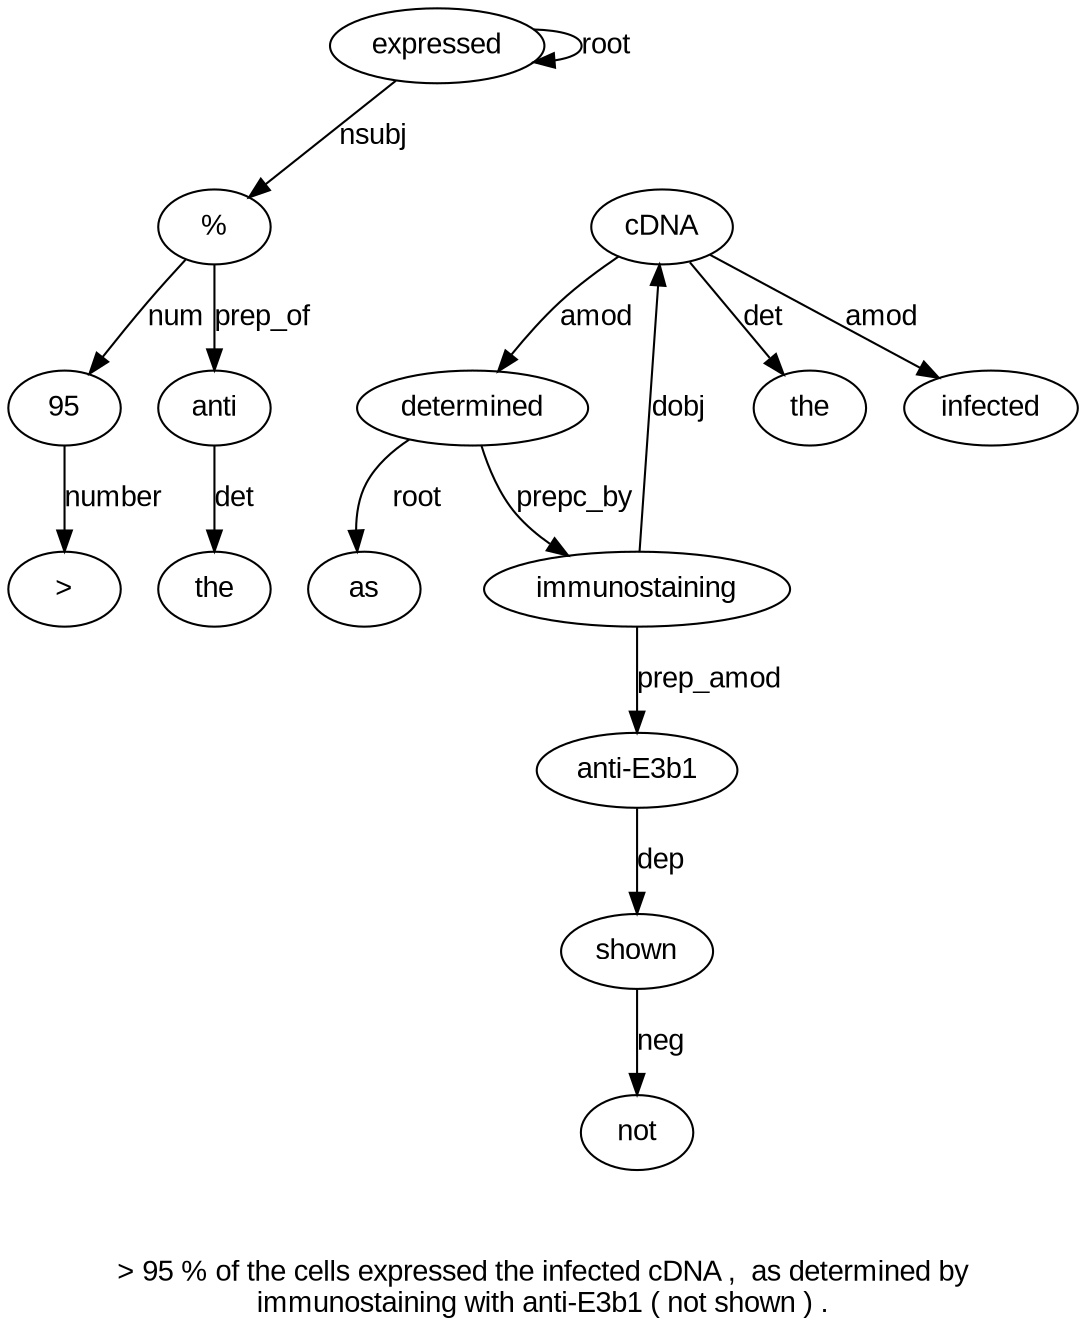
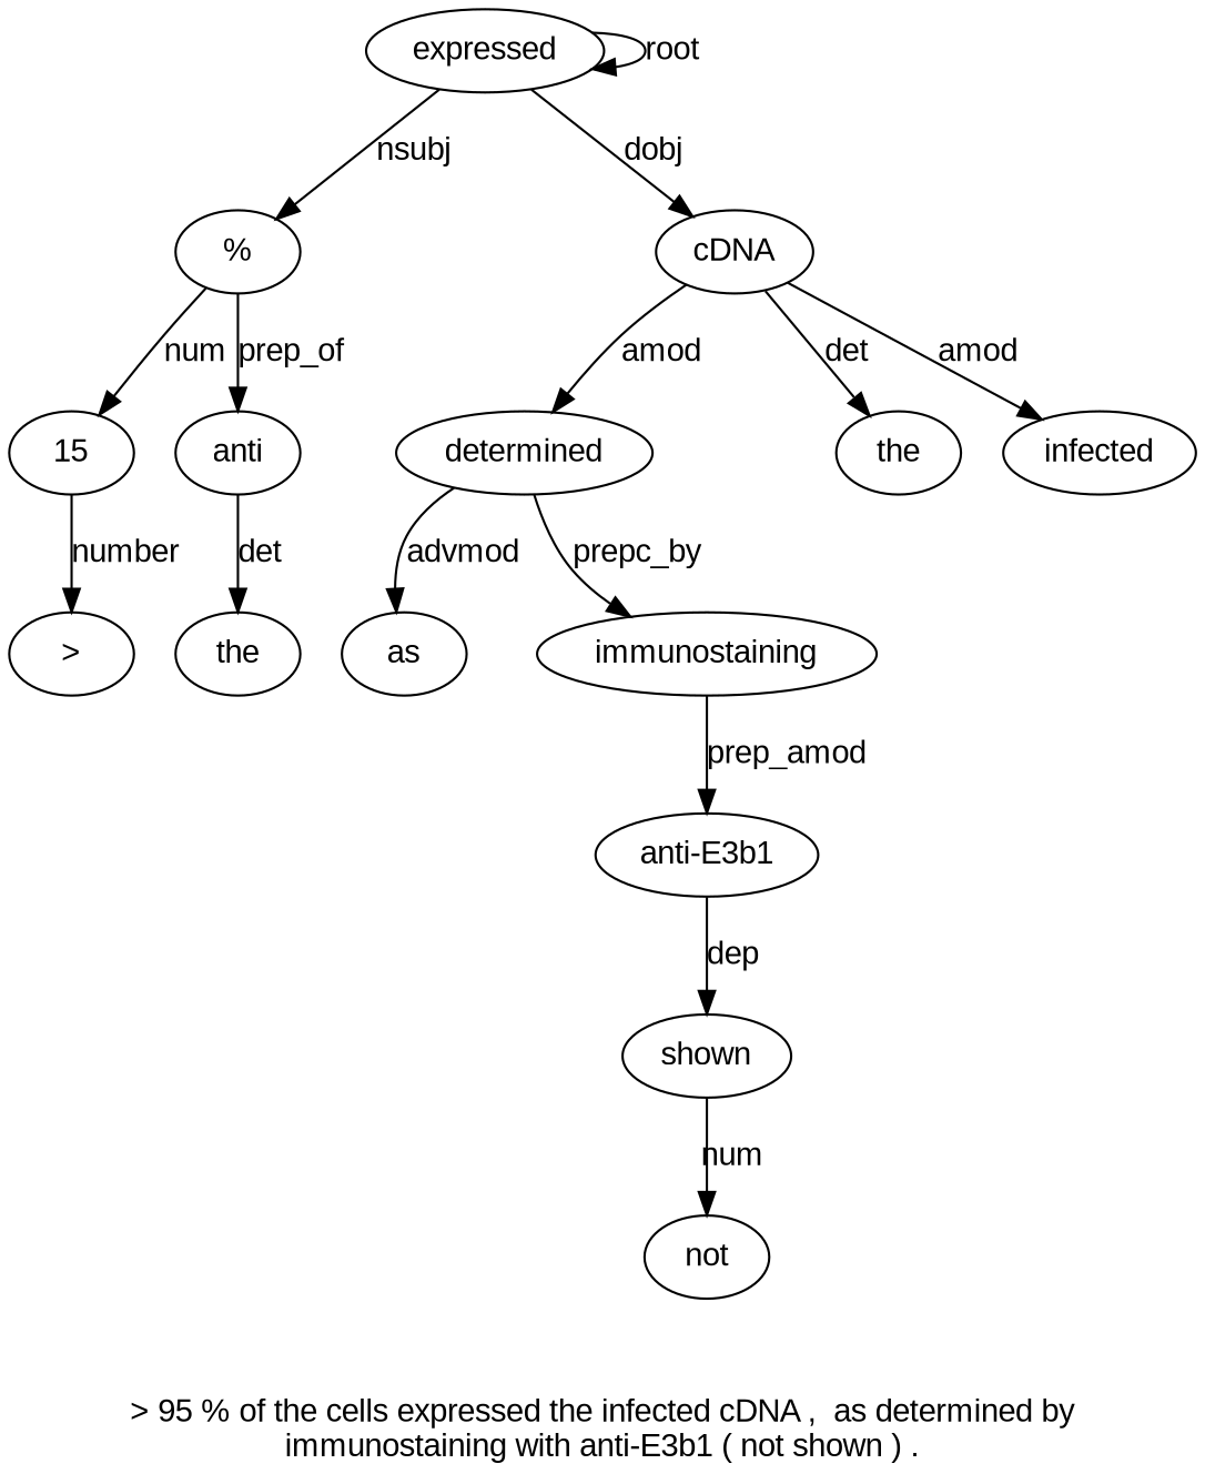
  digraph {
    fontname="Liberation Sans"
    label="> 95 % of the cells expressed the infected cDNA ,  as determined by\nimmunostaining with anti-E3b1 ( not shown ) ."
    node [fillcolor=white fontname="Liberation Sans" style=filled]
    edge [fontname="Liberation Sans"]
-   n1 [label=95]
+   n1 [label=15]
    n2 [label=">"]
    n3 [label="%"]
    n4 [label=anti]
    n5 [label=the]
    n6 [label=expressed]
    n7 [label=cDNA]
    n8 [label=the]
    n9 [label=infected]
    n10 [label=determined]
    n11 [label=immunostaining]
    n12 [label="anti-E3b1"]
    n13 [label=as]
    n14 [label=shown]
    n15 [label=not]
    n1 -> n2 [label=number]
    n3 -> n1 [label=num]
    n3 -> n4 [label=prep_of]
    n4 -> n5 [label=det]
    n6 -> n3 [label=nsubj]
    n6 -> n6 [label=root]
-   n11 -> n7 [label=dobj]
+   n6 -> n7 [label=dobj]
    n7 -> n8 [label=det]
    n7 -> n9 [label=amod]
    n7 -> n10 [label=amod]
    n10 -> n11 [label=prepc_by]
-   n10 -> n13 [label=root]
+   n10 -> n13 [label=advmod]
    n11 -> n12 [label=prep_amod]
    n12 -> n14 [label=dep]
-   n14 -> n15 [label=neg]
+   n14 -> n15 [label=num]
  }
